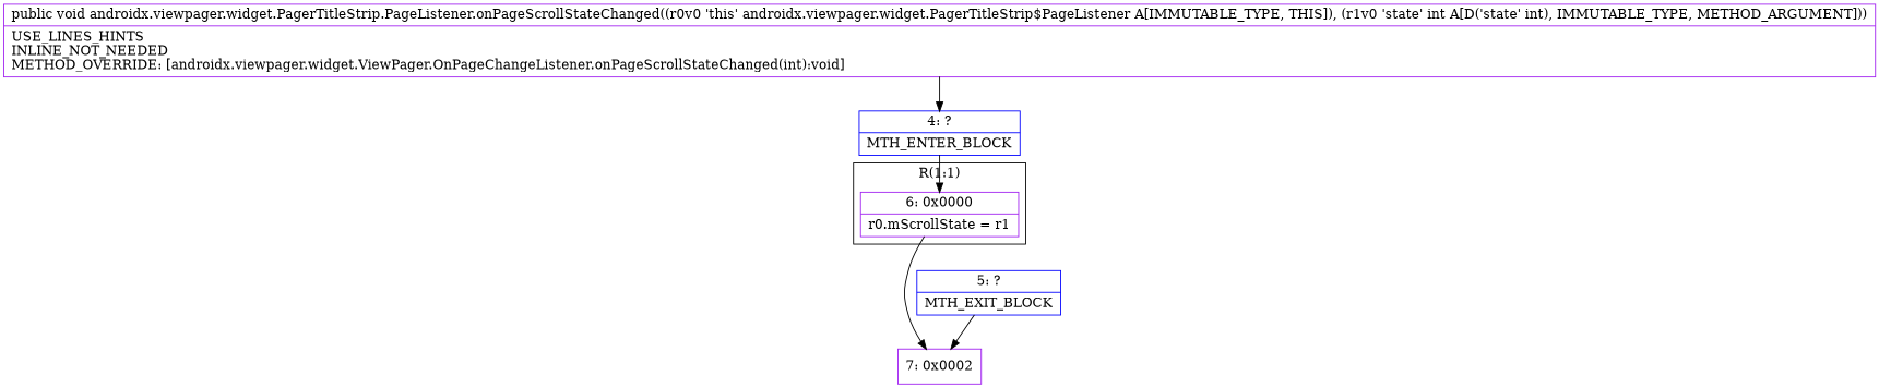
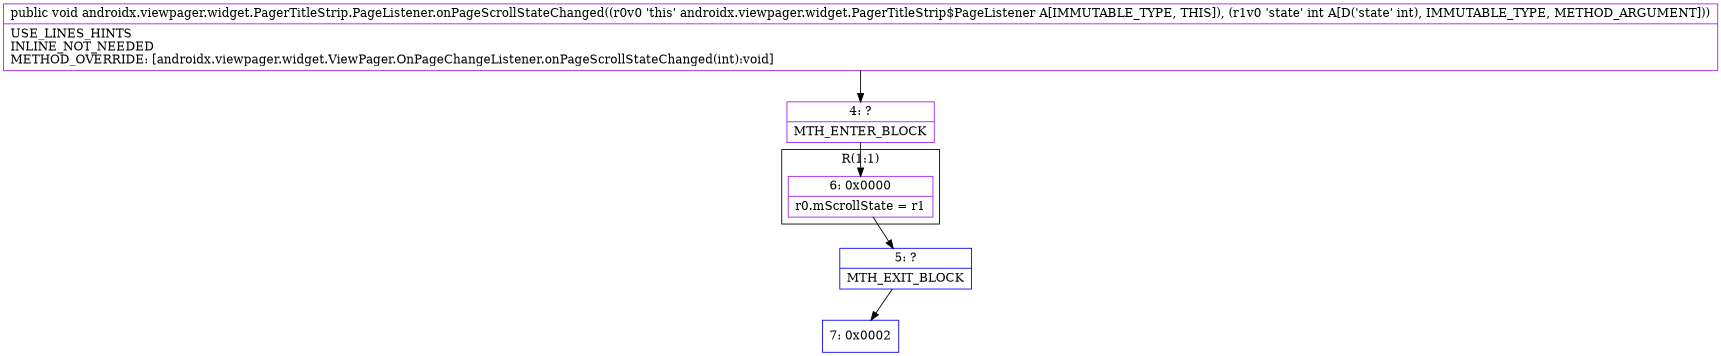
  digraph {
    node [color=purple shape=record]
    n1 [label="{6\:\ 0x0000|r0.mScrollState = r1\l}"]
-   n2 [label="{7\:\ 0x0002}"]
-   n3 [color=blue label="{4\:\ ?|MTH_ENTER_BLOCK\l}"]
+   n2 [color=blue label="{7\:\ 0x0002}"]
+   n3 [label="{4\:\ ?|MTH_ENTER_BLOCK\l}"]
    n4 [color=blue label="{5\:\ ?|MTH_EXIT_BLOCK\l}"]
    n5 [label="{public void androidx.viewpager.widget.PagerTitleStrip.PageListener.onPageScrollStateChanged((r0v0 'this' androidx.viewpager.widget.PagerTitleStrip$PageListener A[IMMUTABLE_TYPE, THIS]), (r1v0 'state' int A[D('state' int), IMMUTABLE_TYPE, METHOD_ARGUMENT]))  | USE_LINES_HINTS\lINLINE_NOT_NEEDED\lMETHOD_OVERRIDE: [androidx.viewpager.widget.ViewPager.OnPageChangeListener.onPageScrollStateChanged(int):void]\l}"]
    subgraph cluster_1 {
      label="R(1:1)"
      n1
    }
-   n1 -> n2
+   n1 -> n4
    n3 -> n1
    n4 -> n2
    n5 -> n3
  }
